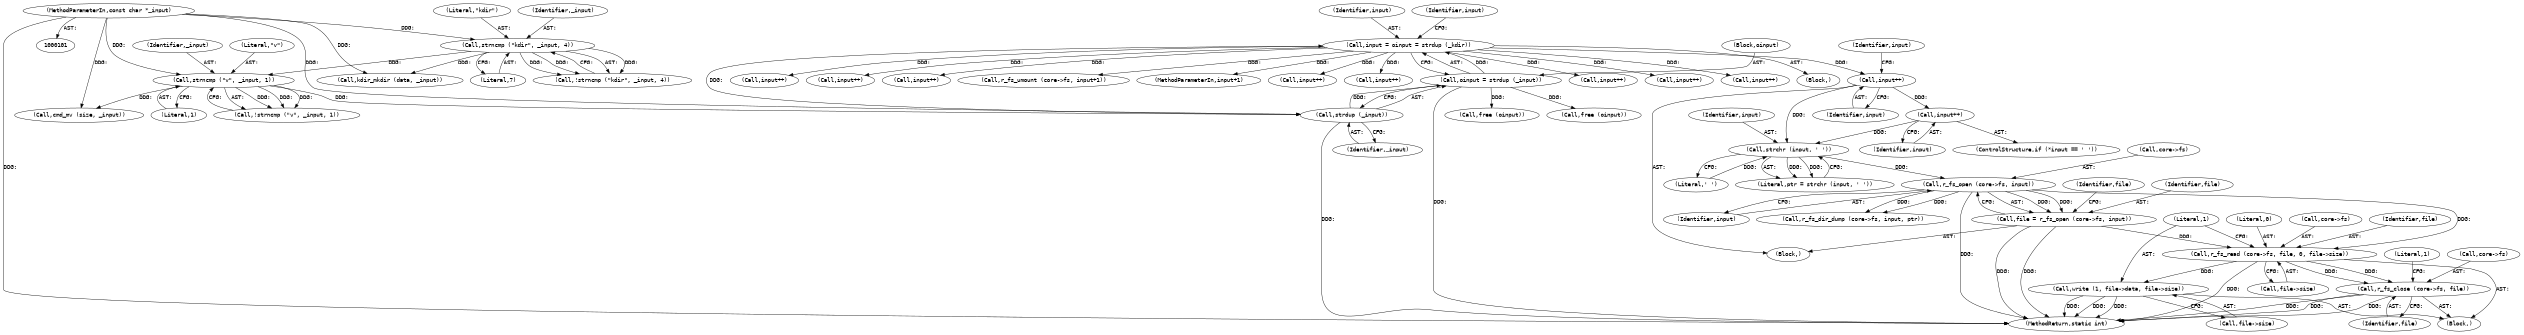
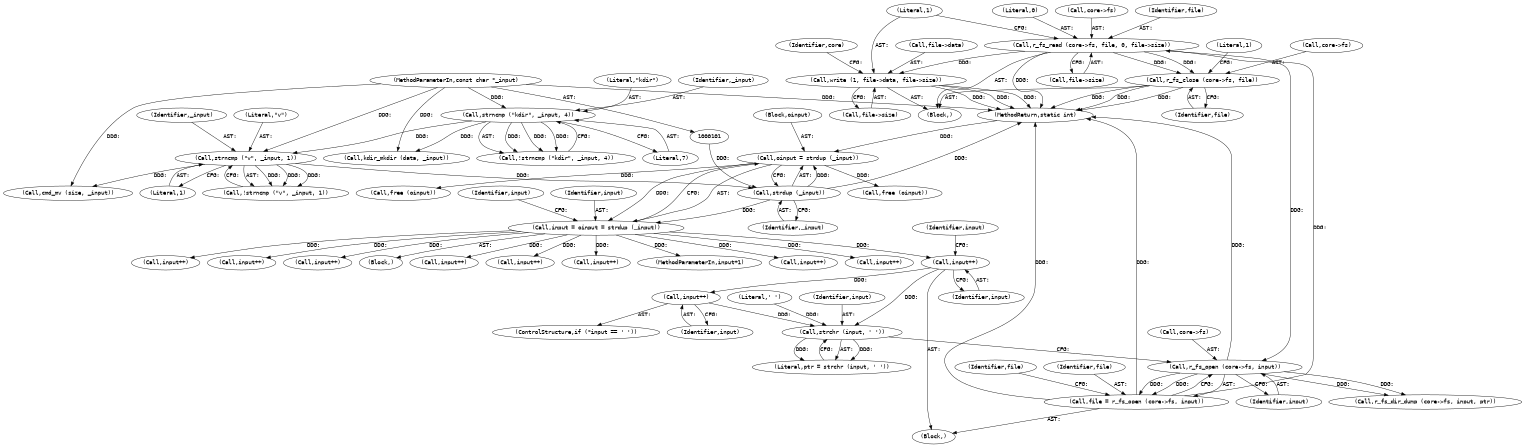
  digraph {
    fontname="DejaVu Sans Mono"
    node [fontname="DejaVu Sans Mono"]
    edge [fontname="DejaVu Sans Mono"]
    n1 [label="(Call,r_fs_read (core->fs, file, 0, file->size))"]
    n2 [label="(Call,write (1, file->data, file->size))"]
    n3 [label="(Call,r_fs_close (core->fs, file))"]
    n4 [label="(Call,file->size)"]
    n5 [label="(Block,)"]
    n6 [label="(MethodReturn,static int)"]
    n7 [label="(Call,file->size)"]
    n8 [label="(Identifier,file)"]
    n9 [label="(Call,r_fs_open (core->fs, input))"]
    n10 [label="(Call,file = r_fs_open (core->fs, input))"]
    n11 [label="(Identifier,input)"]
    n12 [label="(Call,r_fs_dir_dump (core->fs, input, ptr))"]
    n13 [label="(Block,)"]
    n14 [label="(Call,strchr (input, ' '))"]
    n15 [label="(Literal,ptr = strchr (input, ' '))"]
    n16 [label="(Literal,' ')"]
    n17 [label="(Call,input++)"]
    n18 [label="(Call,input++)"]
    n19 [label="(Identifier,input)"]
    n20 [label="(Identifier,input)"]
    n21 [label="(ControlStructure,if (*input == ' '))"]
-   n22 [label="(Call,input = oinput = strdup (_kdir))"]
+   n22 [label="(Call,input = oinput = strdup (_input))"]
    n23 [label="(Call,oinput = strdup (_input))"]
    n24 [label="(Call,input++)"]
    n25 [label="(Call,input++)"]
    n26 [label="(Call,input++)"]
-   n27 [label="(Call,r_fs_umount (core->fs, input+1))"]
    n28 [label="(MethodParameterIn,input+1)"]
    n29 [label="(Call,input++)"]
    n30 [label="(Call,input++)"]
    n31 [label="(Call,input++)"]
    n32 [label="(Call,input++)"]
    n33 [label="(Call,input++)"]
    n34 [label="(Block,)"]
    n35 [label="(Call,strdup (_input))"]
    n36 [label="(Call,free (oinput))"]
    n37 [label="(Call,free (oinput))"]
    n38 [label="(Identifier,_input)"]
    n39 [label="(Call,strncmp (\"v\", _input, 1))"]
    n40 [label="(Call,!strncmp (\"v\", _input, 1))"]
    n41 [label="(Literal,1)"]
    n42 [label="(Call,cmd_mv (size, _input))"]
    n43 [label="(Call,strncmp (\"kdir\", _input, 4))"]
    n44 [label="(Call,kdir_mkdir (data, _input))"]
    n45 [label="(Call,!strncmp (\"kdir\", _input, 4))"]
    n46 [label="(Literal,7)"]
    n47 [label="(MethodParameterIn,const char *_input)"]
    1000101
    n49 [label="(Literal,\"kdir\")"]
    n50 [label="(Identifier,file)"]
    n51 [label="(Block,oinput)"]
    n52 [label="(Identifier,input)"]
    n53 [label="(Identifier,input)"]
    n54 [label="(Identifier,file)"]
    n55 [label="(Literal,1)"]
    n56 [label="(Identifier,_input)"]
    n57 [label="(Identifier,_input)"]
    n58 [label="(Literal,0)"]
    n59 [label="(Call,core->fs)"]
    n60 [label="(Literal,\"v\")"]
    n61 [label="(Literal,1)"]
    n62 [label="(Identifier,file)"]
    n63 [label="(Identifier,input)"]
+   n64 [label="(Call,file->data)"]
    n65 [label="(Call,core->fs)"]
    n66 [label="(Identifier,input)"]
    n67 [label="(Call,core->fs)"]
+   n68 [label="(Identifier,core)"]
    n1 -> n2 [label="DDG: "]
    n1 -> n3 [label="DDG: "]
    n1 -> n3 [label="DDG: "]
    n1 -> n4 [label="CFG: "]
    n1 -> n5 [label="AST: "]
    n1 -> n6 [label="DDG: "]
    n2 -> n5 [label="AST: "]
    n2 -> n6 [label="DDG: "]
    n2 -> n6 [label="DDG: "]
    n2 -> n6 [label="DDG: "]
    n2 -> n7 [label="CFG: "]
    n3 -> n5 [label="AST: "]
    n3 -> n6 [label="DDG: "]
    n3 -> n6 [label="DDG: "]
    n3 -> n6 [label="DDG: "]
    n3 -> n8 [label="CFG: "]
    n4 -> n1 [label="AST: "]
    n7 -> n2 [label="AST: "]
    n8 -> n3 [label="AST: "]
-   n9 -> n1 [label="DDG: "]
+   n1 -> n9 [label="DDG: "]
    n9 -> n6 [label="DDG: "]
    n9 -> n10 [label="AST: "]
    n9 -> n10 [label="DDG: "]
    n9 -> n10 [label="DDG: "]
    n9 -> n11 [label="CFG: "]
    n9 -> n12 [label="DDG: "]
    n9 -> n12 [label="DDG: "]
    n10 -> n1 [label="DDG: "]
    n10 -> n6 [label="DDG: "]
    n10 -> n6 [label="DDG: "]
    n10 -> n9 [label="CFG: "]
    n10 -> n13 [label="AST: "]
    n11 -> n9 [label="AST: "]
-   n14 -> n9 [label="DDG: "]
+   n14 -> n9 [label="CFG: "]
    n14 -> n15 [label="AST: "]
    n14 -> n15 [label="DDG: "]
    n14 -> n15 [label="DDG: "]
-   n14 -> n16 [label="CFG: "]
    n15 -> n14 [label="CFG: "]
    n16 -> n14 [label="DDG: "]
    n17 -> n13 [label="AST: "]
    n17 -> n14 [label="DDG: "]
    n17 -> n18 [label="DDG: "]
    n17 -> n19 [label="CFG: "]
    n18 -> n14 [label="DDG: "]
    n18 -> n20 [label="CFG: "]
    n18 -> n21 [label="AST: "]
    n19 -> n17 [label="AST: "]
    n20 -> n18 [label="AST: "]
    n22 -> n17 [label="DDG: "]
    n22 -> n23 [label="CFG: "]
    n22 -> n24 [label="DDG: "]
    n22 -> n25 [label="DDG: "]
    n22 -> n26 [label="DDG: "]
-   n22 -> n27 [label="DDG: "]
    n22 -> n28 [label="DDG: "]
    n22 -> n29 [label="DDG: "]
    n22 -> n30 [label="DDG: "]
    n22 -> n31 [label="DDG: "]
    n22 -> n32 [label="DDG: "]
    n22 -> n33 [label="DDG: "]
    n22 -> n34 [label="AST: "]
-   n23 -> n6 [label="DDG: "]
+   n6 -> n23 [label="DDG: "]
    n23 -> n22 [label="AST: "]
    n23 -> n22 [label="DDG: "]
    n23 -> n35 [label="CFG: "]
    n23 -> n36 [label="DDG: "]
    n23 -> n37 [label="DDG: "]
    n35 -> n6 [label="DDG: "]
    n35 -> n22 [label="DDG: "]
    n35 -> n23 [label="AST: "]
    n35 -> n23 [label="DDG: "]
    n35 -> n38 [label="CFG: "]
    n38 -> n35 [label="AST: "]
    n39 -> n35 [label="DDG: "]
    n39 -> n40 [label="AST: "]
    n39 -> n40 [label="DDG: "]
    n39 -> n40 [label="DDG: "]
    n39 -> n40 [label="DDG: "]
    n39 -> n41 [label="CFG: "]
    n39 -> n42 [label="DDG: "]
    n40 -> n39 [label="CFG: "]
    n41 -> n39 [label="AST: "]
    n43 -> n39 [label="DDG: "]
    n43 -> n44 [label="DDG: "]
    n43 -> n45 [label="AST: "]
    n43 -> n45 [label="DDG: "]
    n43 -> n45 [label="DDG: "]
    n43 -> n45 [label="DDG: "]
    n43 -> n46 [label="CFG: "]
    n45 -> n43 [label="CFG: "]
    n46 -> n43 [label="AST: "]
    n47 -> n6 [label="DDG: "]
-   n47 -> n35 [label="DDG: "]
+   1000101 -> n35 [label="DDG: "]
    n47 -> n39 [label="DDG: "]
    n47 -> n42 [label="DDG: "]
    n47 -> n43 [label="DDG: "]
    n47 -> n44 [label="DDG: "]
    n47 -> 1000101 [label="AST: "]
    n49 -> n43 [label="AST: "]
    n50 -> n10 [label="CFG: "]
    n51 -> n23 [label="AST: "]
    n52 -> n17 [label="CFG: "]
    n53 -> n22 [label="CFG: "]
    n54 -> n10 [label="AST: "]
    n55 -> n1 [label="CFG: "]
    n55 -> n2 [label="AST: "]
    n56 -> n39 [label="AST: "]
    n57 -> n43 [label="AST: "]
    n58 -> n1 [label="AST: "]
    n59 -> n1 [label="AST: "]
    n60 -> n39 [label="AST: "]
    n61 -> n3 [label="CFG: "]
    n62 -> n1 [label="AST: "]
    n63 -> n22 [label="AST: "]
+   n64 -> n2 [label="AST: "]
    n65 -> n3 [label="AST: "]
    n66 -> n14 [label="AST: "]
    n67 -> n9 [label="AST: "]
+   n68 -> n2 [label="CFG: "]
  }
